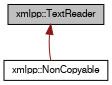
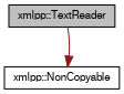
  digraph {
    node [color=black fontname=FreeSans fontsize=10 shape=record]
    n1 [fillcolor=grey75 fontcolor=black height=0.2 label="xmlpp::TextReader" style=filled width=0.4]
    n2 [height=0.2 label="xmlpp::NonCopyable" width=0.4]
-   n1 -> n2 [color=firebrick4 dir=back fontname=FreeSans fontsize=10 labelfontname=FreeSans labelfontsize=10 style=solid]
+   n2 -> n1 [color=firebrick4 dir=back fontname=FreeSans fontsize=10 labelfontname=FreeSans labelfontsize=10 style=solid]
  }
